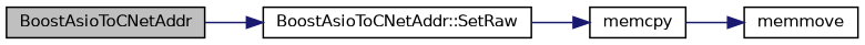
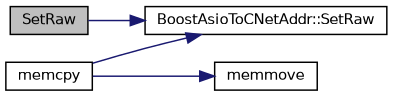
  digraph {
    rankdir=LR
    node [color=black fillcolor=white fontname=Helvetica fontsize=10 shape=record style=filled]
    edge [color=midnightblue fontname=Helvetica fontsize=10 labelfontname=Helvetica labelfontsize=10 style=solid]
-   n1 [fillcolor=grey75 fontcolor=black height=0.2 label=BoostAsioToCNetAddr width=0.4]
+   n1 [fillcolor=grey75 fontcolor=black height=0.2 label=SetRaw width=0.4]
    n2 [height=0.2 label="BoostAsioToCNetAddr::SetRaw" width=0.4]
    n3 [height=0.2 label=memcpy width=0.4]
    n4 [height=0.2 label=memmove width=0.4]
    n1 -> n2
-   n2 -> n3
+   n3 -> n2
    n3 -> n4
  }
